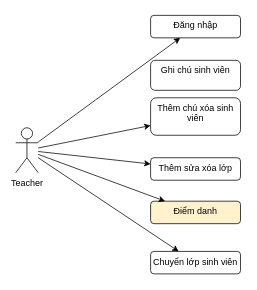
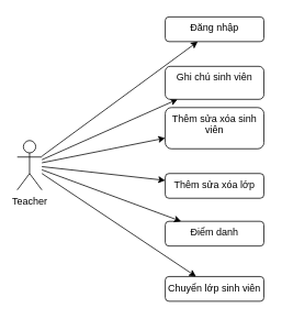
  <mxCell id="0" />
  <mxCell id="1" parent="0" />
  <mxCell id="2" value="" style="rounded=0;orthogonalLoop=1;jettySize=auto;html=1;" edge="1" parent="1" source="4" target="5"><mxGeometry relative="1" as="geometry" /></mxCell>
+ <mxCell id="3" style="rounded=0;orthogonalLoop=1;jettySize=auto;html=1;" edge="1" parent="1" source="4" target="6"><mxGeometry relative="1" as="geometry" /></mxCell>
  <mxCell id="4" value="Teacher" style="shape=umlActor;verticalLabelPosition=bottom;verticalAlign=top;outlineConnect=0;html=1;horizontal=1;" vertex="1" parent="1"><mxGeometry x="20" y="170" width="30" height="60" as="geometry" /></mxCell>
  <mxCell id="5" value="Đăng nhập" style="rounded=1;whiteSpace=wrap;html=1;verticalAlign=top;" vertex="1" parent="1"><mxGeometry x="200" y="20" width="120" height="30" as="geometry" /></mxCell>
  <mxCell id="6" value="Ghi chú sinh viên" style="rounded=1;whiteSpace=wrap;html=1;verticalAlign=top;" vertex="1" parent="1"><mxGeometry x="200" y="80" width="120" height="40" as="geometry" /></mxCell>
  <mxCell id="7" style="rounded=0;orthogonalLoop=1;jettySize=auto;html=1;" edge="1" target="8" parent="1" source="4"><mxGeometry relative="1" as="geometry"><mxPoint x="60" y="200" as="sourcePoint" /></mxGeometry></mxCell>
- <mxCell id="8" value="Thêm chú xóa sinh viên" style="rounded=1;whiteSpace=wrap;html=1;verticalAlign=top;" vertex="1" parent="1"><mxGeometry x="200" y="130" width="120" height="50" as="geometry" /></mxCell>
+ <mxCell id="8" value="Thêm sửa xóa sinh viên" style="rounded=1;whiteSpace=wrap;html=1;verticalAlign=top;" vertex="1" parent="1"><mxGeometry x="200" y="130" width="120" height="50" as="geometry" /></mxCell>
  <mxCell id="9" style="rounded=0;orthogonalLoop=1;jettySize=auto;html=1;" edge="1" target="10" parent="1" source="4"><mxGeometry relative="1" as="geometry"><mxPoint x="50" y="246" as="sourcePoint" /></mxGeometry></mxCell>
  <mxCell id="10" value="Thêm sửa xóa lớp" style="rounded=1;whiteSpace=wrap;html=1;verticalAlign=top;" vertex="1" parent="1"><mxGeometry x="200" y="210" width="120" height="30" as="geometry" /></mxCell>
- <mxCell id="11" value="Điểm danh" style="rounded=1;whiteSpace=wrap;html=1;verticalAlign=top;fillColor=#fff2cc;" vertex="1" parent="1"><mxGeometry x="200" y="268" width="120" height="30" as="geometry" /></mxCell>
+ <mxCell id="11" value="Điểm danh" style="rounded=1;whiteSpace=wrap;html=1;verticalAlign=top;" vertex="1" parent="1"><mxGeometry x="200" y="268" width="120" height="30" as="geometry" /></mxCell>
  <mxCell id="12" style="rounded=0;orthogonalLoop=1;jettySize=auto;html=1;" edge="1" target="11" parent="1" source="4"><mxGeometry relative="1" as="geometry"><mxPoint x="50" y="260" as="sourcePoint" /></mxGeometry></mxCell>
  <mxCell id="13" value="Chuyển lớp sinh viên" style="rounded=1;whiteSpace=wrap;html=1;verticalAlign=top;" vertex="1" parent="1"><mxGeometry x="200" y="335" width="120" height="30" as="geometry" /></mxCell>
  <mxCell id="14" style="rounded=0;orthogonalLoop=1;jettySize=auto;html=1;" edge="1" target="13" parent="1" source="4"><mxGeometry relative="1" as="geometry"><mxPoint x="50" y="280" as="sourcePoint" /></mxGeometry></mxCell>
